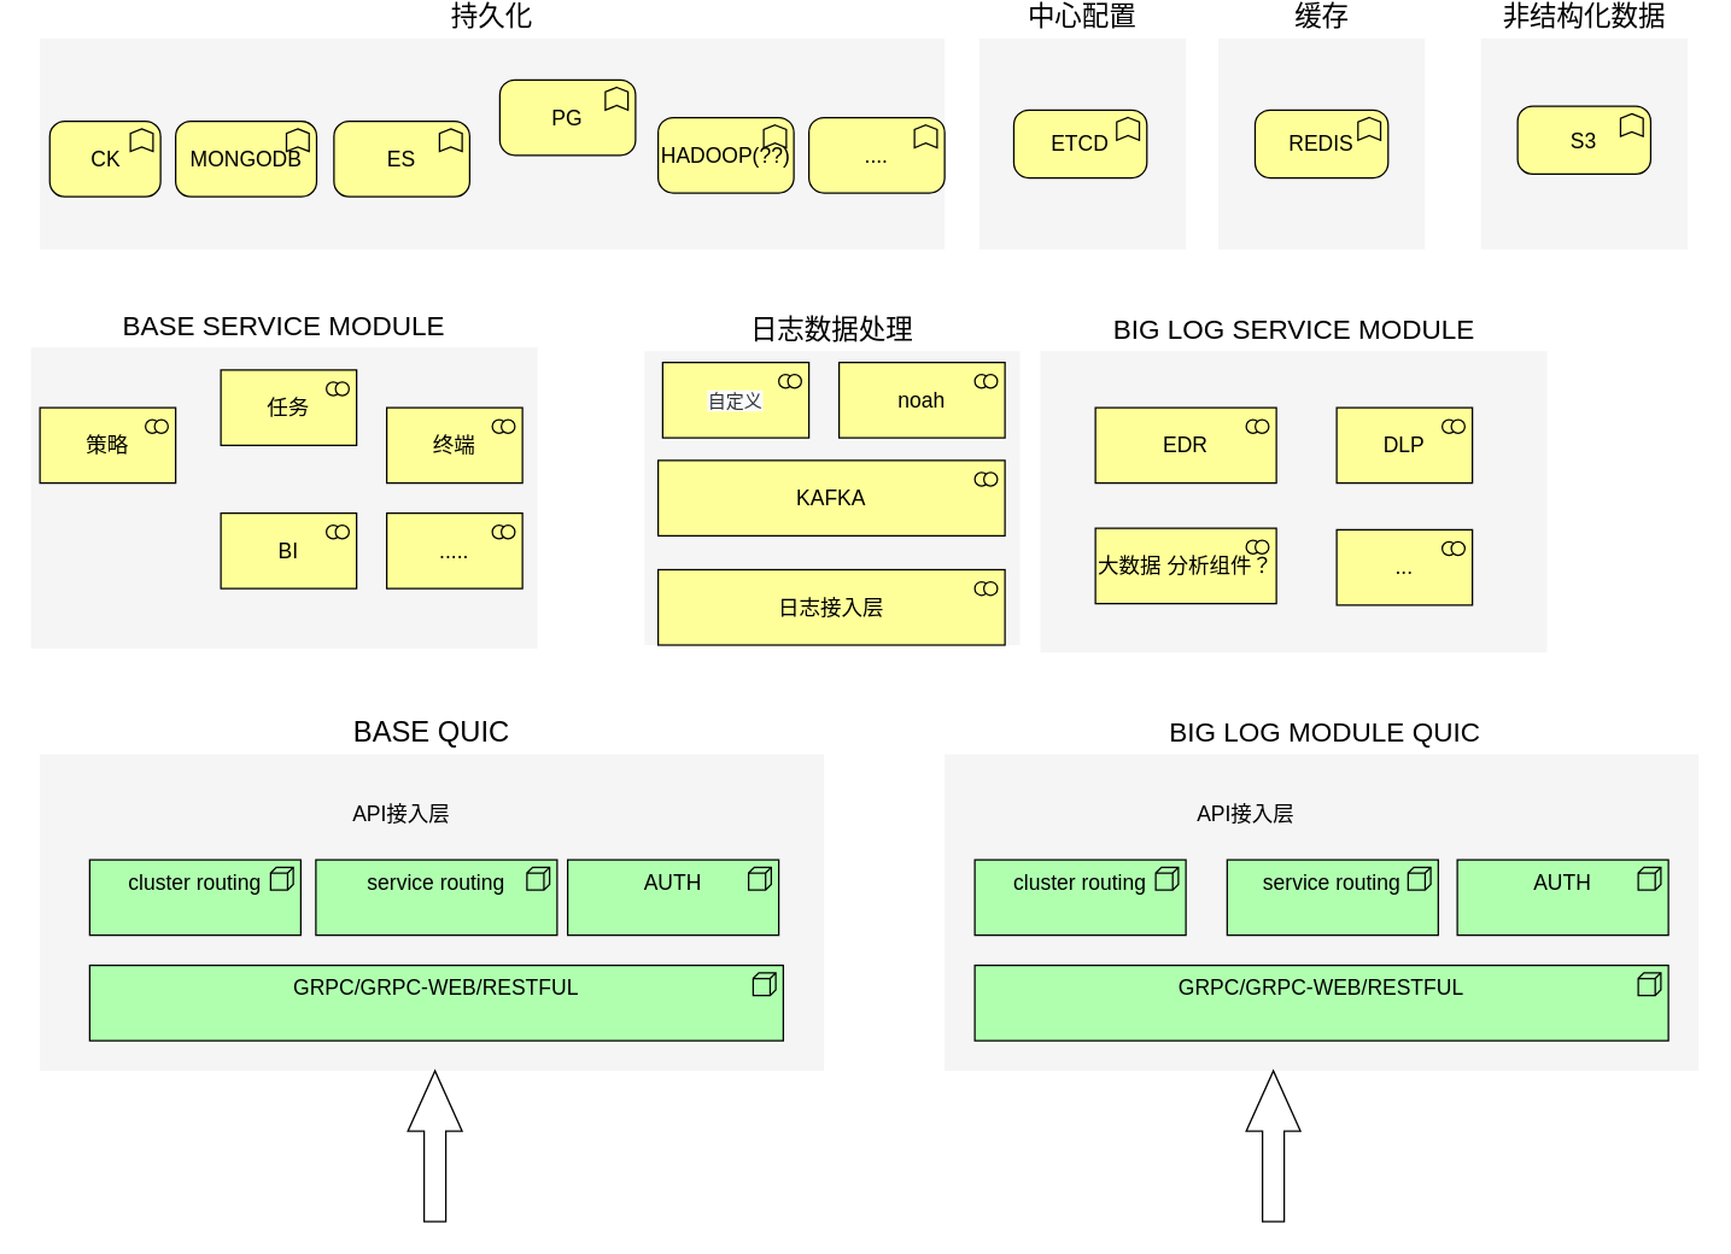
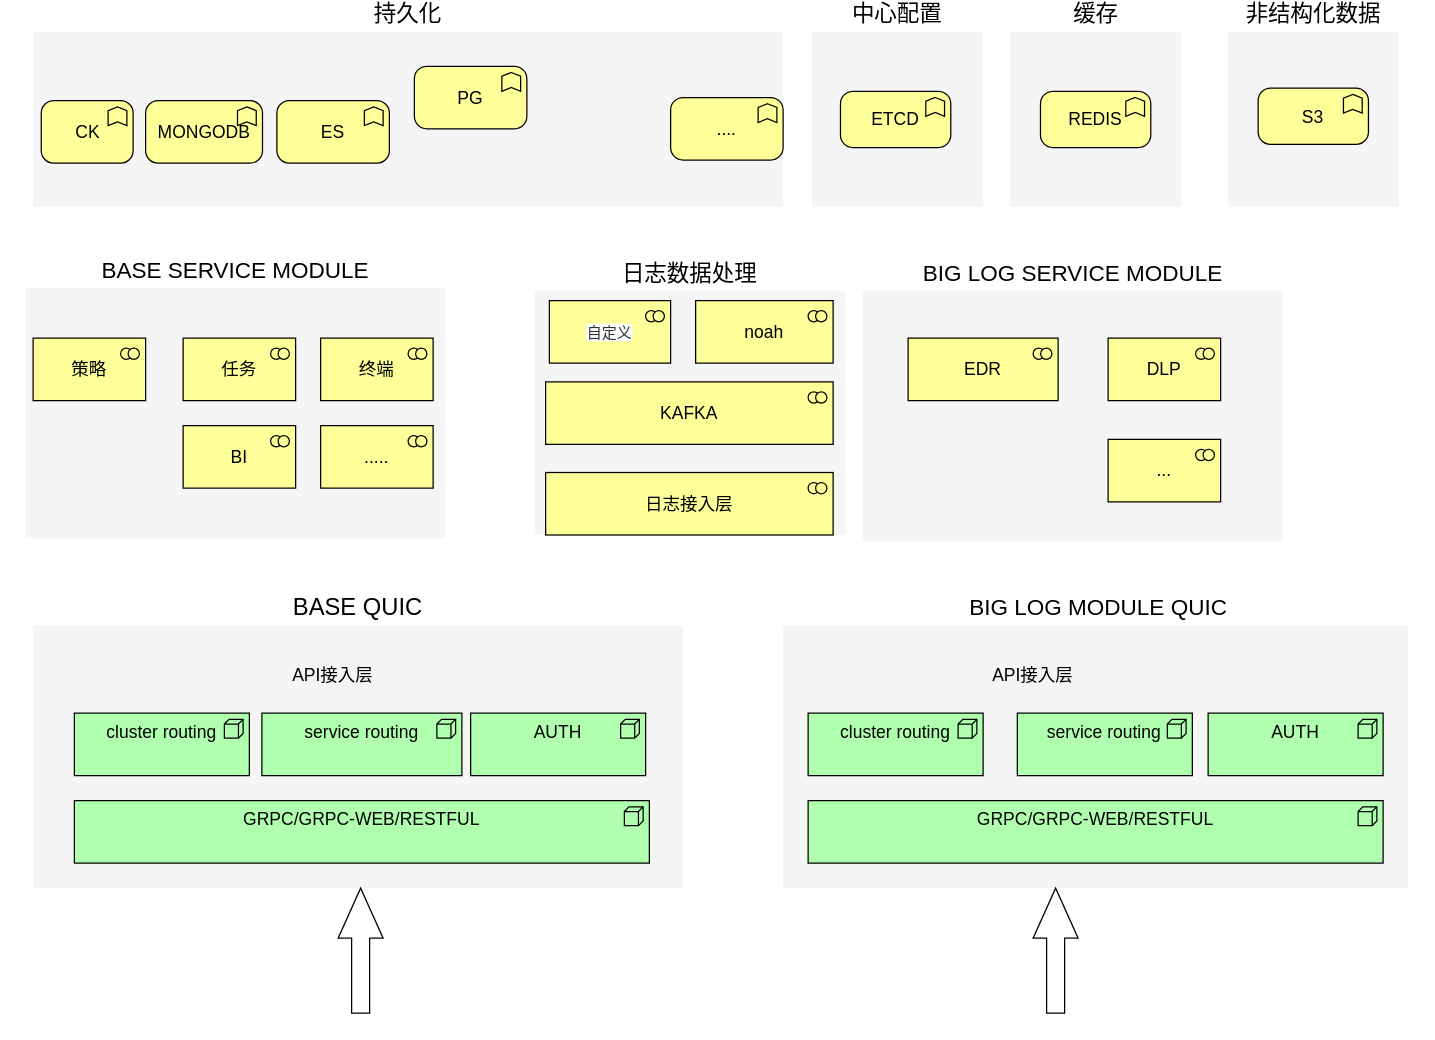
  <mxCell id="0" />
  <mxCell id="1" parent="0" />
  <mxCell id="2" value="BASE QUIC" style="whiteSpace=wrap;html=1;strokeColor=none;strokeWidth=1;fillColor=#f5f5f5;fontSize=19;labelPosition=center;verticalLabelPosition=top;align=center;verticalAlign=bottom;" parent="1" vertex="1"><mxGeometry x="26" y="495" width="520" height="210" as="geometry" /></mxCell>
  <mxCell id="3" value="BASE SERVICE MODULE" style="whiteSpace=wrap;html=1;strokeColor=none;strokeWidth=1;fillColor=#f5f5f5;fontSize=18;labelPosition=center;verticalLabelPosition=top;align=center;verticalAlign=bottom;" parent="1" vertex="1"><mxGeometry x="20" y="225" width="336" height="200" as="geometry" /></mxCell>
  <mxCell id="4" value="持久化" style="whiteSpace=wrap;html=1;strokeColor=none;strokeWidth=1;fillColor=#f5f5f5;fontSize=18;labelPosition=center;verticalLabelPosition=top;align=center;verticalAlign=bottom;" parent="1" vertex="1"><mxGeometry x="26" y="20" width="600" height="140" as="geometry" /></mxCell>
  <mxCell id="5" value="GRPC/GRPC-WEB/RESTFUL" style="html=1;whiteSpace=wrap;fillColor=#AFFFAF;shape=mxgraph.archimate3.application;appType=node;archiType=square;fontSize=14;verticalAlign=top;" parent="1" vertex="1"><mxGeometry x="59" y="635" width="460" height="50" as="geometry" /></mxCell>
  <mxCell id="6" value="CK" style="html=1;whiteSpace=wrap;fillColor=#ffff99;shape=mxgraph.archimate3.application;appType=func;archiType=rounded;fontSize=14;" parent="1" vertex="1"><mxGeometry x="32.5" y="75" width="73.5" height="50" as="geometry" /></mxCell>
  <mxCell id="7" value="API接入层" style="text;html=1;strokeColor=none;fillColor=none;align=center;verticalAlign=middle;whiteSpace=wrap;fontSize=14;" parent="1" vertex="1"><mxGeometry x="146" y="525" width="240" height="20" as="geometry" /></mxCell>
  <mxCell id="8" value="cluster routing" style="html=1;whiteSpace=wrap;fillColor=#AFFFAF;shape=mxgraph.archimate3.application;appType=node;archiType=square;fontSize=14;verticalAlign=top;" parent="1" vertex="1"><mxGeometry x="59" y="565" width="140" height="50" as="geometry" /></mxCell>
  <mxCell id="9" value="service routing" style="html=1;whiteSpace=wrap;fillColor=#AFFFAF;shape=mxgraph.archimate3.application;appType=node;archiType=square;fontSize=14;verticalAlign=top;" parent="1" vertex="1"><mxGeometry x="209" y="565" width="160" height="50" as="geometry" /></mxCell>
  <mxCell id="10" value="AUTH" style="html=1;whiteSpace=wrap;fillColor=#AFFFAF;shape=mxgraph.archimate3.application;appType=node;archiType=square;fontSize=14;verticalAlign=top;" parent="1" vertex="1"><mxGeometry x="376" y="565" width="140" height="50" as="geometry" /></mxCell>
  <mxCell id="11" value="&amp;nbsp;BIG LOG MODULE QUIC" style="whiteSpace=wrap;html=1;strokeColor=none;strokeWidth=1;fillColor=#f5f5f5;fontSize=18;labelPosition=center;verticalLabelPosition=top;align=center;verticalAlign=bottom;" parent="1" vertex="1"><mxGeometry x="626" y="495" width="500" height="210" as="geometry" /></mxCell>
  <mxCell id="12" value="GRPC/GRPC-WEB/RESTFUL" style="html=1;whiteSpace=wrap;fillColor=#AFFFAF;shape=mxgraph.archimate3.application;appType=node;archiType=square;fontSize=14;verticalAlign=top;" parent="1" vertex="1"><mxGeometry x="646" y="635" width="460" height="50" as="geometry" /></mxCell>
  <mxCell id="13" value="cluster routing" style="html=1;whiteSpace=wrap;fillColor=#AFFFAF;shape=mxgraph.archimate3.application;appType=node;archiType=square;fontSize=14;verticalAlign=top;" parent="1" vertex="1"><mxGeometry x="646" y="565" width="140" height="50" as="geometry" /></mxCell>
  <mxCell id="14" value="" style="html=1;shadow=0;dashed=0;align=center;verticalAlign=middle;shape=mxgraph.arrows2.arrow;dy=0.6;dx=40;direction=north;notch=0;fontSize=19;" parent="1" vertex="1"><mxGeometry x="270" y="705" width="36" height="100" as="geometry" /></mxCell>
  <mxCell id="15" value="" style="html=1;shadow=0;dashed=0;align=center;verticalAlign=middle;shape=mxgraph.arrows2.arrow;dy=0.6;dx=40;direction=north;notch=0;fontSize=19;" parent="1" vertex="1"><mxGeometry x="826" y="705" width="36" height="100" as="geometry" /></mxCell>
  <mxCell id="16" value="service routing" style="html=1;whiteSpace=wrap;fillColor=#AFFFAF;shape=mxgraph.archimate3.application;appType=node;archiType=square;fontSize=14;verticalAlign=top;" parent="1" vertex="1"><mxGeometry x="813.37" y="565" width="140" height="50" as="geometry" /></mxCell>
  <mxCell id="17" value="AUTH" style="html=1;whiteSpace=wrap;fillColor=#AFFFAF;shape=mxgraph.archimate3.application;appType=node;archiType=square;fontSize=14;verticalAlign=top;" parent="1" vertex="1"><mxGeometry x="966" y="565" width="140" height="50" as="geometry" /></mxCell>
  <mxCell id="18" value="API接入层" style="text;html=1;strokeColor=none;fillColor=none;align=center;verticalAlign=middle;whiteSpace=wrap;fontSize=14;" parent="1" vertex="1"><mxGeometry x="706" y="525" width="240" height="20" as="geometry" /></mxCell>
  <mxCell id="19" value="MONGODB" style="html=1;whiteSpace=wrap;fillColor=#ffff99;shape=mxgraph.archimate3.application;appType=func;archiType=rounded;fontSize=14;" parent="1" vertex="1"><mxGeometry x="116" y="75" width="93.5" height="50" as="geometry" /></mxCell>
  <mxCell id="20" value="ES" style="html=1;whiteSpace=wrap;fillColor=#ffff99;shape=mxgraph.archimate3.application;appType=func;archiType=rounded;fontSize=14;" parent="1" vertex="1"><mxGeometry x="221" y="75" width="90" height="50" as="geometry" /></mxCell>
  <mxCell id="21" value="中心配置" style="whiteSpace=wrap;html=1;strokeColor=none;strokeWidth=1;fillColor=#f5f5f5;fontSize=18;labelPosition=center;verticalLabelPosition=top;align=center;verticalAlign=bottom;" parent="1" vertex="1"><mxGeometry x="649" y="20" width="137" height="140" as="geometry" /></mxCell>
  <mxCell id="22" value="ETCD" style="html=1;whiteSpace=wrap;fillColor=#ffff99;shape=mxgraph.archimate3.application;appType=func;archiType=rounded;fontSize=14;" parent="1" vertex="1"><mxGeometry x="671.88" y="67.5" width="88.25" height="45" as="geometry" /></mxCell>
  <mxCell id="23" value="缓存" style="whiteSpace=wrap;html=1;strokeColor=none;strokeWidth=1;fillColor=#f5f5f5;fontSize=18;labelPosition=center;verticalLabelPosition=top;align=center;verticalAlign=bottom;" parent="1" vertex="1"><mxGeometry x="807.5" y="20" width="137" height="140" as="geometry" /></mxCell>
  <mxCell id="24" value="REDIS" style="html=1;whiteSpace=wrap;fillColor=#ffff99;shape=mxgraph.archimate3.application;appType=func;archiType=rounded;fontSize=14;" parent="1" vertex="1"><mxGeometry x="831.88" y="67.5" width="88.25" height="45" as="geometry" /></mxCell>
  <mxCell id="25" value="非结构化数据" style="whiteSpace=wrap;html=1;strokeColor=none;strokeWidth=1;fillColor=#f5f5f5;fontSize=18;labelPosition=center;verticalLabelPosition=top;align=center;verticalAlign=bottom;" parent="1" vertex="1"><mxGeometry x="981.63" y="20" width="137" height="140" as="geometry" /></mxCell>
  <mxCell id="26" value="S3" style="html=1;whiteSpace=wrap;fillColor=#ffff99;shape=mxgraph.archimate3.application;appType=func;archiType=rounded;fontSize=14;" parent="1" vertex="1"><mxGeometry x="1006.01" y="65" width="88.25" height="45" as="geometry" /></mxCell>
  <mxCell id="27" value="BI" style="html=1;whiteSpace=wrap;fillColor=#ffff99;shape=mxgraph.archimate3.application;appType=collab;archiType=square;fontSize=14;" parent="1" vertex="1"><mxGeometry x="146" y="335" width="90" height="50" as="geometry" /></mxCell>
  <mxCell id="28" value="....." style="html=1;whiteSpace=wrap;fillColor=#ffff99;shape=mxgraph.archimate3.application;appType=collab;archiType=square;fontSize=14;" parent="1" vertex="1"><mxGeometry x="256" y="335" width="90" height="50" as="geometry" /></mxCell>
  <mxCell id="29" value="日志数据处理" style="whiteSpace=wrap;html=1;strokeColor=none;strokeWidth=1;fillColor=#f5f5f5;fontSize=18;labelPosition=center;verticalLabelPosition=top;align=center;verticalAlign=bottom;" parent="1" vertex="1"><mxGeometry x="427" y="227.5" width="249" height="195" as="geometry" /></mxCell>
  <mxCell id="30" value="终端" style="html=1;whiteSpace=wrap;fillColor=#ffff99;shape=mxgraph.archimate3.application;appType=collab;archiType=square;fontSize=14;" parent="1" vertex="1"><mxGeometry x="256" y="265" width="90" height="50" as="geometry" /></mxCell>
- <mxCell id="31" value="任务" style="html=1;whiteSpace=wrap;fillColor=#ffff99;shape=mxgraph.archimate3.application;appType=collab;archiType=square;fontSize=14;" parent="1" vertex="1"><mxGeometry x="146" y="240" width="90" height="50" as="geometry" /></mxCell>
+ <mxCell id="31" value="任务" style="html=1;whiteSpace=wrap;fillColor=#ffff99;shape=mxgraph.archimate3.application;appType=collab;archiType=square;fontSize=14;" parent="1" vertex="1"><mxGeometry x="146" y="265" width="90" height="50" as="geometry" /></mxCell>
  <mxCell id="32" value="策略" style="html=1;whiteSpace=wrap;fillColor=#ffff99;shape=mxgraph.archimate3.application;appType=collab;archiType=square;fontSize=14;" parent="1" vertex="1"><mxGeometry x="26" y="265" width="90" height="50" as="geometry" /></mxCell>
  <mxCell id="33" value="日志接入层" style="html=1;whiteSpace=wrap;fillColor=#ffff99;shape=mxgraph.archimate3.application;appType=collab;archiType=square;fontSize=14;" parent="1" vertex="1"><mxGeometry x="436" y="372.5" width="230" height="50" as="geometry" /></mxCell>
  <mxCell id="34" value="noah" style="html=1;whiteSpace=wrap;fillColor=#ffff99;shape=mxgraph.archimate3.application;appType=collab;archiType=square;fontSize=14;" parent="1" vertex="1"><mxGeometry x="556" y="235" width="110" height="50" as="geometry" /></mxCell>
  <mxCell id="35" value="KAFKA" style="html=1;whiteSpace=wrap;fillColor=#ffff99;shape=mxgraph.archimate3.application;appType=collab;archiType=square;fontSize=14;" parent="1" vertex="1"><mxGeometry x="436" y="300" width="230" height="50" as="geometry" /></mxCell>
  <mxCell id="36" value="BIG LOG SERVICE MODULE" style="whiteSpace=wrap;html=1;strokeColor=none;strokeWidth=1;fillColor=#f5f5f5;fontSize=18;labelPosition=center;verticalLabelPosition=top;align=center;verticalAlign=bottom;" parent="1" vertex="1"><mxGeometry x="689.5" y="227.5" width="336" height="200" as="geometry" /></mxCell>
  <mxCell id="37" value="EDR" style="html=1;whiteSpace=wrap;fillColor=#ffff99;shape=mxgraph.archimate3.application;appType=collab;archiType=square;fontSize=14;" parent="1" vertex="1"><mxGeometry x="726" y="265" width="120" height="50" as="geometry" /></mxCell>
  <mxCell id="38" value="DLP" style="html=1;whiteSpace=wrap;fillColor=#ffff99;shape=mxgraph.archimate3.application;appType=collab;archiType=square;fontSize=14;" parent="1" vertex="1"><mxGeometry x="886" y="265" width="90" height="50" as="geometry" /></mxCell>
  <mxCell id="39" value="..." style="html=1;whiteSpace=wrap;fillColor=#ffff99;shape=mxgraph.archimate3.application;appType=collab;archiType=square;fontSize=14;" parent="1" vertex="1"><mxGeometry x="886" y="346" width="90" height="50" as="geometry" /></mxCell>
  <mxCell id="40" value="PG" style="html=1;whiteSpace=wrap;fillColor=#ffff99;shape=mxgraph.archimate3.application;appType=func;archiType=rounded;fontSize=14;" parent="1" vertex="1"><mxGeometry x="331" y="47.5" width="90" height="50" as="geometry" /></mxCell>
- <mxCell id="41" value="大数据 分析组件？" style="html=1;whiteSpace=wrap;fillColor=#ffff99;shape=mxgraph.archimate3.application;appType=collab;archiType=square;fontSize=14;" parent="1" vertex="1"><mxGeometry x="726" y="345" width="120" height="50" as="geometry" /></mxCell>
  <mxCell id="42" value="&lt;font color=&quot;#2e3033&quot;&gt;&lt;span style=&quot;font-size: 12px ; background-color: rgb(249 , 251 , 252)&quot;&gt;自定义&lt;/span&gt;&lt;/font&gt;" style="html=1;whiteSpace=wrap;fillColor=#ffff99;shape=mxgraph.archimate3.application;appType=collab;archiType=square;fontSize=14;" parent="1" vertex="1"><mxGeometry x="439" y="235" width="97" height="50" as="geometry" /></mxCell>
- <mxCell id="43" value="HADOOP(??)" style="html=1;whiteSpace=wrap;fillColor=#ffff99;shape=mxgraph.archimate3.application;appType=func;archiType=rounded;fontSize=14;" parent="1" vertex="1"><mxGeometry x="436" y="72.5" width="90" height="50" as="geometry" /></mxCell>
  <mxCell id="44" value="...." style="html=1;whiteSpace=wrap;fillColor=#ffff99;shape=mxgraph.archimate3.application;appType=func;archiType=rounded;fontSize=14;" parent="1" vertex="1"><mxGeometry x="536" y="72.5" width="90" height="50" as="geometry" /></mxCell>
